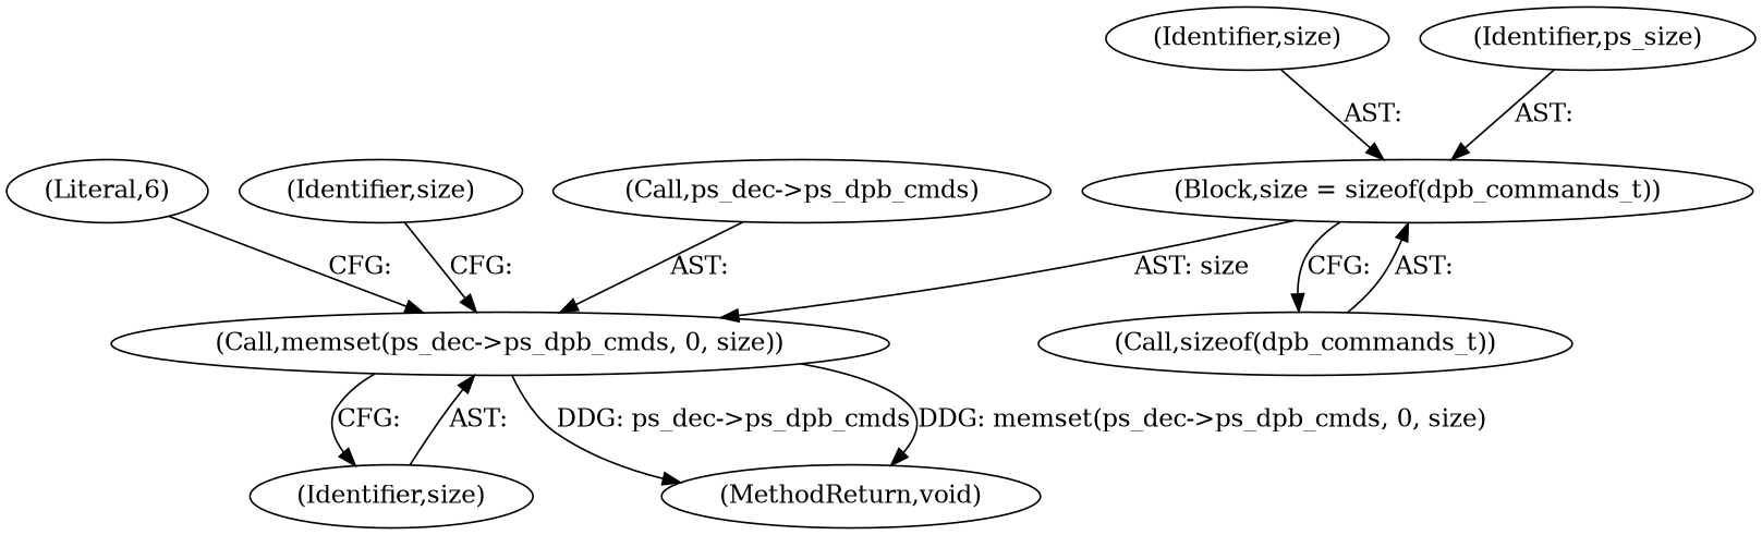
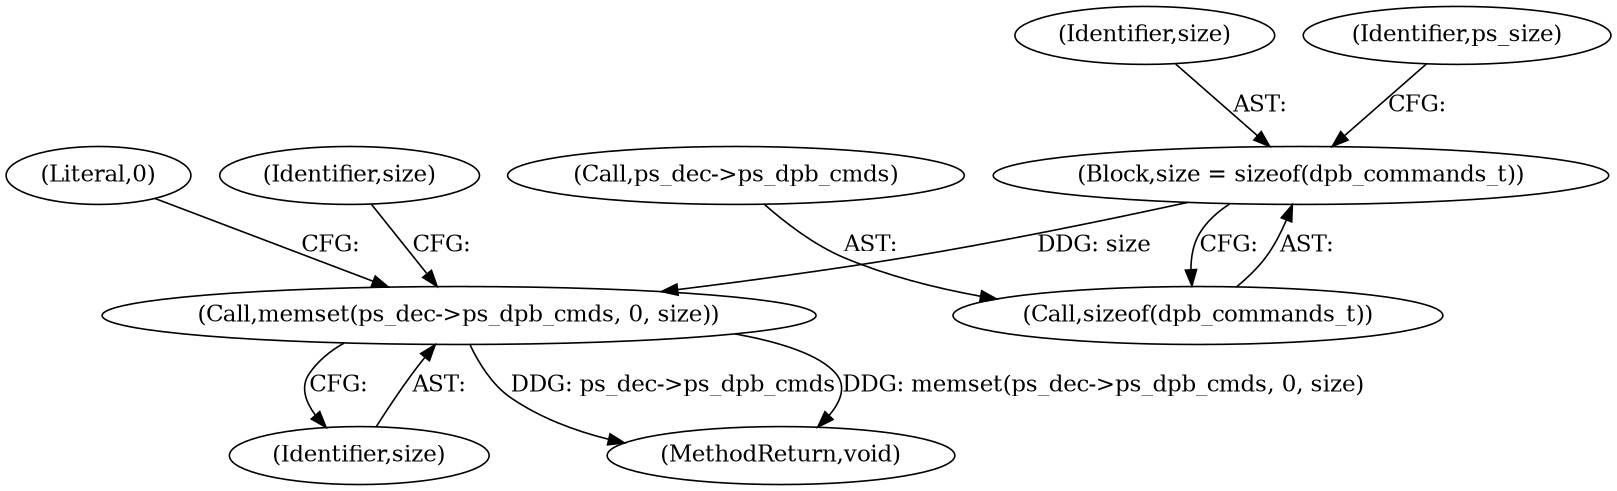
  digraph {
    n1 [label="(Block,size = sizeof(dpb_commands_t))"]
    n2 [label="(Call,memset(ps_dec->ps_dpb_cmds, 0, size))"]
    n3 [label="(Call,sizeof(dpb_commands_t))"]
    n4 [label="(Identifier,size)"]
    n5 [label="(MethodReturn,void)"]
-   n6 [label="(Literal,6)"]
+   n6 [label="(Literal,0)"]
    n7 [label="(Identifier,size)"]
    n8 [label="(Identifier,size)"]
    n9 [label="(Call,ps_dec->ps_dpb_cmds)"]
    n10 [label="(Identifier,ps_size)"]
-   n1 -> n2 [label="AST: size"]
+   n1 -> n2 [label="DDG: size"]
    n1 -> n3 [label="CFG: "]
    n2 -> n4 [label="CFG: "]
    n2 -> n5 [label="DDG: ps_dec->ps_dpb_cmds"]
    n2 -> n5 [label="DDG: memset(ps_dec->ps_dpb_cmds, 0, size)"]
    n3 -> n1 [label="AST: "]
    n4 -> n2 [label="AST: "]
    n6 -> n2 [label="CFG: "]
    n7 -> n1 [label="AST: "]
    n8 -> n2 [label="CFG: "]
-   n9 -> n2 [label="AST: "]
-   n10 -> n1 [label="AST: "]
+   n9 -> n3 [label="AST: "]
+   n10 -> n1 [label="CFG: "]
  }
